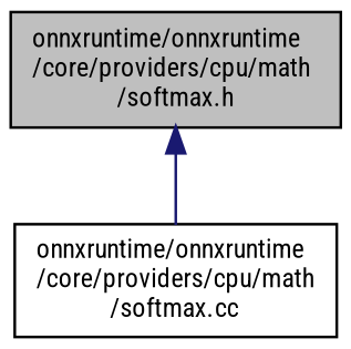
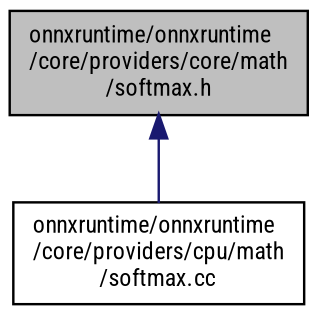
  digraph {
    fontname="Roboto Condensed"
    node [color=black fontname="Roboto Condensed" fontsize=10 shape=record style=filled]
-   n1 [fillcolor=grey75 fontcolor=black height=0.2 label="onnxruntime/onnxruntime\l/core/providers/cpu/math\l/softmax.h" width=0.4]
+   n1 [fillcolor=grey75 fontcolor=black height=0.2 label="onnxruntime/onnxruntime\l/core/providers/core/math\l/softmax.h" width=0.4]
    n2 [fillcolor=white height=0.2 label="onnxruntime/onnxruntime\l/core/providers/cpu/math\l/softmax.cc" width=0.4]
    n1 -> n2 [color=midnightblue dir=back fontname="Roboto Condensed" fontsize=10 labelfontname=Helvetica labelfontsize=10 style=solid]
  }
